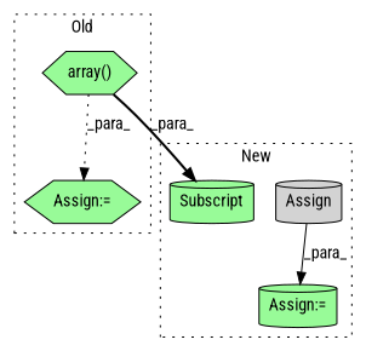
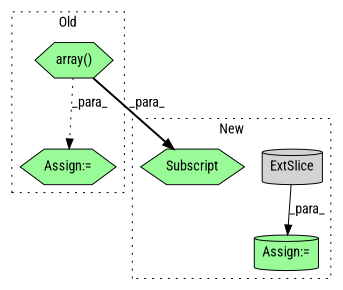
  digraph {
    fontname="Roboto Condensed"
    node [a=68 fillcolor=palegreen fontname="Roboto Condensed" l=3 shape=hexagon style=filled]
    edge [fontname="Roboto Condensed"]
    n1 [a=75 l="9,1" label="array()" s="4192,4244"]
    n2 [label="Assign:=" s=4189]
-   n3 [a=85 fillcolor=lightgrey l=14 label=Assign s=4950 shape=cylinder]
-   n4 [a=63 l="98,0" label=Subscript s="4950,0" shape=cylinder]
+   n3 [a=85 fillcolor=lightgrey l=14 label=ExtSlice s=4950 shape=cylinder]
+   n4 [a=63 l="98,0" label=Subscript s="4950,0"]
    n5 [label="Assign:=" s=5100 shape=cylinder]
    subgraph cluster_1 {
      label=Old
      style=dotted
      n1
      n2
    }
    subgraph cluster_2 {
      label=New
      style=dotted
      n3
      n4
      n5
    }
    n1 -> n2 [label=_para_ style=dotted]
    n1 -> n4 [label=_para_ style=bold]
    n3 -> n5 [label=_para_ style=solid]
  }
